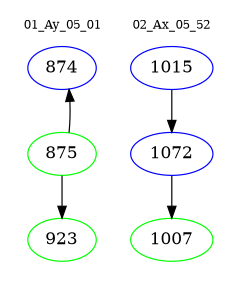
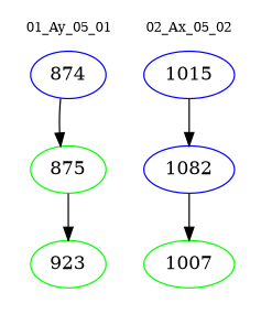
  digraph {
    node [color=blue]
    edge [color=black]
    n1 [label=874]
    n2 [color=green label=875]
    n3 [color=green label=923]
    n4 [label=1015]
-   n5 [label=1072]
+   n5 [label=1082]
    n6 [color=green label=1007]
    subgraph cluster_1 {
      color=white
      fontsize=10
      label="01_Ay_05_01"
      n1
      n2
      n3
    }
    subgraph cluster_2 {
      color=white
      fontsize=10
-     label="02_Ax_05_52"
+     label="02_Ax_05_02"
      n4
      n5
      n6
    }
-   n2 -> n1
+   n1 -> n2
    n2 -> n3
    n4 -> n5
    n5 -> n6
  }
